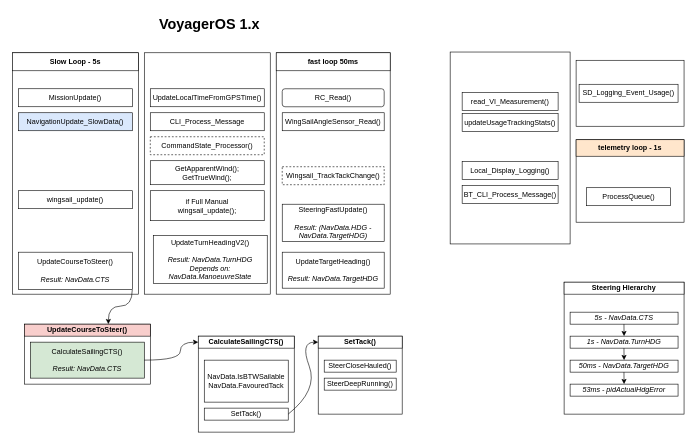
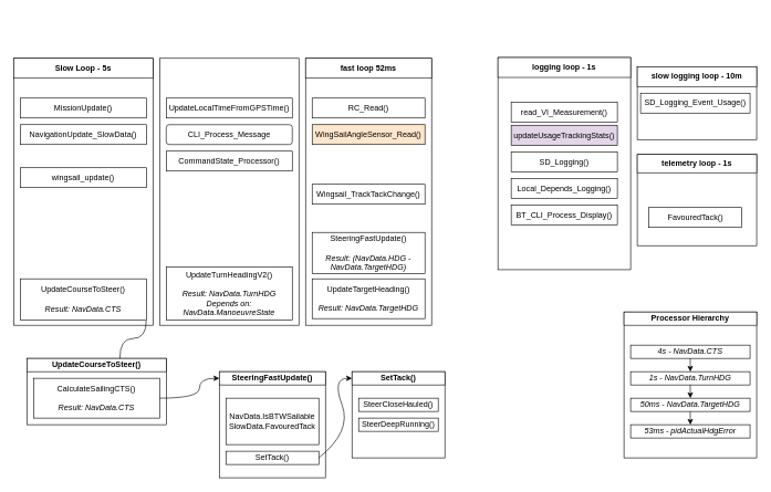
  <mxCell id="0" />
  <mxCell id="1" parent="0" />
  <mxCell id="2" value="" style="rounded=0;whiteSpace=wrap;html=1;" vertex="1" parent="1"><mxGeometry x="530" y="560" width="140" height="130" as="geometry" /></mxCell>
  <mxCell id="3" value="" style="rounded=0;whiteSpace=wrap;html=1;" vertex="1" parent="1"><mxGeometry x="330" y="560" width="160" height="160" as="geometry" /></mxCell>
  <mxCell id="4" value="" style="rounded=0;whiteSpace=wrap;html=1;" vertex="1" parent="1"><mxGeometry x="40" y="540" width="210" height="100" as="geometry" /></mxCell>
  <mxCell id="5" value="" style="rounded=0;whiteSpace=wrap;html=1;" vertex="1" parent="1"><mxGeometry x="940" y="470" width="200" height="220" as="geometry" /></mxCell>
  <mxCell id="6" value="" style="rounded=0;whiteSpace=wrap;html=1;" vertex="1" parent="1"><mxGeometry x="20" y="87.5" width="210" height="402.5" as="geometry" /></mxCell>
  <mxCell id="7" value="" style="rounded=0;whiteSpace=wrap;html=1;" vertex="1" parent="1"><mxGeometry x="240" y="87.5" width="210" height="402.5" as="geometry" /></mxCell>
  <mxCell id="8" value="" style="rounded=0;whiteSpace=wrap;html=1;" vertex="1" parent="1"><mxGeometry x="460" y="87.5" width="190" height="402.5" as="geometry" /></mxCell>
  <mxCell id="9" value="" style="rounded=0;whiteSpace=wrap;html=1;" vertex="1" parent="1"><mxGeometry x="960" y="100" width="180" height="110" as="geometry" /></mxCell>
  <mxCell id="10" value="" style="rounded=0;whiteSpace=wrap;html=1;" vertex="1" parent="1"><mxGeometry x="960" y="232.5" width="180" height="137.5" as="geometry" /></mxCell>
  <mxCell id="11" value="" style="rounded=0;whiteSpace=wrap;html=1;" vertex="1" parent="1"><mxGeometry x="750" y="86.25" width="200" height="320" as="geometry" /></mxCell>
  <mxCell id="12" value="&lt;b&gt;Slow Loop - 5s&lt;/b&gt;" style="rounded=0;whiteSpace=wrap;html=1;" vertex="1" parent="1"><mxGeometry x="20" y="87.5" width="210" height="30" as="geometry" /></mxCell>
- <mxCell id="13" value="&lt;b&gt;fast loop 50ms&lt;/b&gt;" style="rounded=0;whiteSpace=wrap;html=1;" vertex="1" parent="1"><mxGeometry x="460" y="87.5" width="190" height="30" as="geometry" /></mxCell>
- <mxCell id="16" value="&lt;b&gt;telemetry loop - 1s&lt;/b&gt;" style="rounded=0;whiteSpace=wrap;html=1;fillColor=#ffe6cc;" vertex="1" parent="1"><mxGeometry x="960" y="232.5" width="180" height="27.5" as="geometry" /></mxCell>
+ <mxCell id="13" value="&lt;b&gt;fast loop 52ms&lt;/b&gt;" style="rounded=0;whiteSpace=wrap;html=1;" vertex="1" parent="1"><mxGeometry x="460" y="87.5" width="190" height="30" as="geometry" /></mxCell>
+ <mxCell id="14" value="&lt;b&gt;logging loop - 1s&lt;/b&gt;" style="rounded=0;whiteSpace=wrap;html=1;" vertex="1" parent="1"><mxGeometry x="750" y="86.25" width="200" height="30" as="geometry" /></mxCell>
+ <mxCell id="15" value="&lt;b&gt;slow logging loop - 10m&lt;/b&gt;" style="rounded=0;whiteSpace=wrap;html=1;" vertex="1" parent="1"><mxGeometry x="960" y="100" width="180" height="30" as="geometry" /></mxCell>
+ <mxCell id="16" value="&lt;b&gt;telemetry loop - 1s&lt;/b&gt;" style="rounded=0;whiteSpace=wrap;html=1;" vertex="1" parent="1"><mxGeometry x="960" y="232.5" width="180" height="27.5" as="geometry" /></mxCell>
  <mxCell id="17" value="MissionUpdate()" style="rounded=0;whiteSpace=wrap;html=1;" vertex="1" parent="1"><mxGeometry x="30" y="147.5" width="190" height="30" as="geometry" /></mxCell>
- <mxCell id="18" value="NavigationUpdate_SlowData()" style="rounded=0;whiteSpace=wrap;html=1;fillColor=#dae8fc;" vertex="1" parent="1"><mxGeometry x="30" y="187.5" width="190" height="30" as="geometry" /></mxCell>
+ <mxCell id="18" value="NavigationUpdate_SlowData()" style="rounded=0;whiteSpace=wrap;html=1;" vertex="1" parent="1"><mxGeometry x="30" y="187.5" width="190" height="30" as="geometry" /></mxCell>
  <mxCell id="19" value="UpdateCourseToSteer()&lt;br&gt;&lt;br&gt;&lt;i&gt;Result: NavData.CTS&lt;/i&gt;" style="rounded=0;whiteSpace=wrap;html=1;" vertex="1" parent="1"><mxGeometry x="30" y="420" width="190" height="62.5" as="geometry" /></mxCell>
- <mxCell id="20" value="wingsail_update()" style="rounded=0;whiteSpace=wrap;html=1;" vertex="1" parent="1"><mxGeometry x="30" y="317.5" width="190" height="30" as="geometry" /></mxCell>
+ <mxCell id="20" value="wingsail_update()" style="rounded=0;whiteSpace=wrap;html=1;" vertex="1" parent="1"><mxGeometry x="30" y="252.5" width="190" height="30" as="geometry" /></mxCell>
  <mxCell id="21" value="UpdateLocalTimeFromGPSTime()" style="rounded=0;whiteSpace=wrap;html=1;" vertex="1" parent="1"><mxGeometry x="250" y="147.5" width="190" height="30" as="geometry" /></mxCell>
- <mxCell id="22" value="CLI_Process_Message" style="rounded=0;whiteSpace=wrap;html=1;" vertex="1" parent="1"><mxGeometry x="250" y="187.5" width="190" height="30" as="geometry" /></mxCell>
- <mxCell id="23" value="CommandState_Processor()" style="rounded=0;whiteSpace=wrap;html=1;dashed=1;" vertex="1" parent="1"><mxGeometry x="250" y="227.5" width="190" height="30" as="geometry" /></mxCell>
- <mxCell id="24" value="GetApparentWind();&#09;GetTrueWind();" style="rounded=0;whiteSpace=wrap;html=1;" vertex="1" parent="1"><mxGeometry x="250" y="267.5" width="190" height="40" as="geometry" /></mxCell>
- <mxCell id="25" value="if Full Manual &lt;br&gt;wingsail_update();" style="rounded=0;whiteSpace=wrap;html=1;" vertex="1" parent="1"><mxGeometry x="250" y="317.5" width="190" height="50" as="geometry" /></mxCell>
- <mxCell id="26" value="UpdateTurnHeadingV2()&lt;br&gt;&lt;br&gt;&lt;i&gt;Result: NavData.TurnHDG&lt;br&gt;Depends on: NavData.ManoeuvreState&lt;br&gt;&lt;/i&gt;" style="rounded=0;whiteSpace=wrap;html=1;" vertex="1" parent="1"><mxGeometry x="255" y="392.5" width="190" height="80" as="geometry" /></mxCell>
+ <mxCell id="22" value="CLI_Process_Message" style="whiteSpace=wrap;html=1;rounded=1;" vertex="1" parent="1"><mxGeometry x="250" y="187.5" width="190" height="30" as="geometry" /></mxCell>
+ <mxCell id="23" value="CommandState_Processor()" style="rounded=0;whiteSpace=wrap;html=1;" vertex="1" parent="1"><mxGeometry x="250" y="227.5" width="190" height="30" as="geometry" /></mxCell>
+ <mxCell id="26" value="UpdateTurnHeadingV2()&lt;br&gt;&lt;br&gt;&lt;i&gt;Result: NavData.TurnHDG&lt;br&gt;Depends on: NavData.ManoeuvreState&lt;br&gt;&lt;/i&gt;" style="rounded=0;whiteSpace=wrap;html=1;" vertex="1" parent="1"><mxGeometry x="250" y="402.5" width="190" height="80" as="geometry" /></mxCell>
  <mxCell id="27" value="UpdateTargetHeading()&lt;br&gt;&lt;br&gt;&lt;i&gt;Result: NavData.TargetHDG&lt;/i&gt;" style="rounded=0;whiteSpace=wrap;html=1;" vertex="1" parent="1"><mxGeometry x="470" y="420" width="170" height="60" as="geometry" /></mxCell>
- <mxCell id="28" value="RC_Read()" style="whiteSpace=wrap;html=1;rounded=1;" vertex="1" parent="1"><mxGeometry x="470" y="147.5" width="170" height="30" as="geometry" /></mxCell>
- <mxCell id="29" value="SteeringFastUpdate()&lt;br&gt;&lt;br&gt;&lt;i&gt;Result: (NavData.HDG - NavData.TargetHDG)&lt;/i&gt;" style="rounded=0;whiteSpace=wrap;html=1;" vertex="1" parent="1"><mxGeometry x="470" y="340" width="170" height="62.5" as="geometry" /></mxCell>
- <mxCell id="30" value="WingSailAngleSensor_Read()" style="rounded=0;whiteSpace=wrap;html=1;" vertex="1" parent="1"><mxGeometry x="470" y="187.5" width="170" height="30" as="geometry" /></mxCell>
- <mxCell id="31" value="Wingsail_TrackTackChange()" style="rounded=0;whiteSpace=wrap;html=1;dashed=1;" vertex="1" parent="1"><mxGeometry x="470" y="277.5" width="170" height="30" as="geometry" /></mxCell>
+ <mxCell id="28" value="RC_Read()" style="rounded=0;whiteSpace=wrap;html=1;" vertex="1" parent="1"><mxGeometry x="470" y="147.5" width="170" height="30" as="geometry" /></mxCell>
+ <mxCell id="29" value="SteeringFastUpdate()&lt;br&gt;&lt;br&gt;&lt;i&gt;Result: (NavData.HDG - NavData.TargetHDG)&lt;/i&gt;" style="rounded=0;whiteSpace=wrap;html=1;" vertex="1" parent="1"><mxGeometry x="470" y="350" width="170" height="62.5" as="geometry" /></mxCell>
+ <mxCell id="30" value="WingSailAngleSensor_Read()" style="rounded=0;whiteSpace=wrap;html=1;fillColor=#ffe6cc;" vertex="1" parent="1"><mxGeometry x="470" y="187.5" width="170" height="30" as="geometry" /></mxCell>
+ <mxCell id="31" value="Wingsail_TrackTackChange()" style="rounded=0;whiteSpace=wrap;html=1;" vertex="1" parent="1"><mxGeometry x="470" y="277.5" width="170" height="30" as="geometry" /></mxCell>
  <mxCell id="32" value="read_VI_Measurement()" style="rounded=0;whiteSpace=wrap;html=1;" vertex="1" parent="1"><mxGeometry x="770" y="153.75" width="160" height="30" as="geometry" /></mxCell>
- <mxCell id="33" value="updateUsageTrackingStats()" style="rounded=0;whiteSpace=wrap;html=1;" vertex="1" parent="1"><mxGeometry x="770" y="188.75" width="160" height="30" as="geometry" /></mxCell>
- <mxCell id="35" value="Local_Display_Logging()" style="rounded=0;whiteSpace=wrap;html=1;" vertex="1" parent="1"><mxGeometry x="770" y="268.75" width="160" height="30" as="geometry" /></mxCell>
- <mxCell id="36" value="BT_CLI_Process_Message()" style="rounded=0;whiteSpace=wrap;html=1;" vertex="1" parent="1"><mxGeometry x="770" y="308.75" width="160" height="30" as="geometry" /></mxCell>
+ <mxCell id="33" value="updateUsageTrackingStats()" style="rounded=0;whiteSpace=wrap;html=1;fillColor=#e1d5e7;" vertex="1" parent="1"><mxGeometry x="770" y="188.75" width="160" height="30" as="geometry" /></mxCell>
+ <mxCell id="34" value="SD_Logging()" style="rounded=0;whiteSpace=wrap;html=1;" vertex="1" parent="1"><mxGeometry x="770" y="228.75" width="160" height="30" as="geometry" /></mxCell>
+ <mxCell id="35" value="Local_Depends_Logging()" style="rounded=0;whiteSpace=wrap;html=1;" vertex="1" parent="1"><mxGeometry x="770" y="268.75" width="160" height="30" as="geometry" /></mxCell>
+ <mxCell id="36" value="BT_CLI_Process_Display()" style="rounded=0;whiteSpace=wrap;html=1;" vertex="1" parent="1"><mxGeometry x="770" y="308.75" width="160" height="30" as="geometry" /></mxCell>
  <mxCell id="37" value="SD_Logging_Event_Usage()" style="rounded=0;whiteSpace=wrap;html=1;" vertex="1" parent="1"><mxGeometry x="965" y="140" width="165" height="30" as="geometry" /></mxCell>
- <mxCell id="38" value="ProcessQueue()" style="rounded=0;whiteSpace=wrap;html=1;" vertex="1" parent="1"><mxGeometry x="977.5" y="312.5" width="140" height="30" as="geometry" /></mxCell>
- <mxCell id="39" value="&lt;h1&gt;VoyagerOS 1.x&lt;/h1&gt;&lt;p&gt;&lt;br&gt;&lt;/p&gt;" style="text;html=1;strokeColor=none;fillColor=none;spacing=5;spacingTop=-20;whiteSpace=wrap;overflow=hidden;rounded=0;" vertex="1" parent="1"><mxGeometry x="260" y="20" width="190" height="50" as="geometry" /></mxCell>
- <mxCell id="40" value="&lt;b&gt;Steering Hierarchy&lt;/b&gt;" style="rounded=0;whiteSpace=wrap;html=1;" vertex="1" parent="1"><mxGeometry x="940" y="470" width="200" height="20" as="geometry" /></mxCell>
- <mxCell id="41" value="&lt;i&gt;5s - NavData.CTS&lt;/i&gt;" style="rounded=0;whiteSpace=wrap;html=1;" vertex="1" parent="1"><mxGeometry x="950" y="520" width="180" height="20" as="geometry" /></mxCell>
+ <mxCell id="38" value="FavouredTack()" style="rounded=0;whiteSpace=wrap;html=1;" vertex="1" parent="1"><mxGeometry x="977.5" y="312.5" width="140" height="30" as="geometry" /></mxCell>
+ <mxCell id="40" value="&lt;b&gt;Processor Hierarchy&lt;/b&gt;" style="rounded=0;whiteSpace=wrap;html=1;" vertex="1" parent="1"><mxGeometry x="940" y="470" width="200" height="20" as="geometry" /></mxCell>
+ <mxCell id="41" value="&lt;i&gt;4s - NavData.CTS&lt;/i&gt;" style="rounded=0;whiteSpace=wrap;html=1;" vertex="1" parent="1"><mxGeometry x="950" y="520" width="180" height="20" as="geometry" /></mxCell>
  <mxCell id="42" value="&lt;i&gt;1s - NavData.TurnHDG&lt;/i&gt;" style="rounded=0;whiteSpace=wrap;html=1;" vertex="1" parent="1"><mxGeometry x="950" y="560" width="180" height="20" as="geometry" /></mxCell>
  <mxCell id="43" value="&lt;i&gt;50ms - NavData.TargetHDG&lt;br&gt;&lt;/i&gt;" style="rounded=0;whiteSpace=wrap;html=1;" vertex="1" parent="1"><mxGeometry x="950" y="600" width="180" height="20" as="geometry" /></mxCell>
  <mxCell id="44" value="&lt;i&gt;53ms - pidActualHdgError&lt;/i&gt;" style="rounded=0;whiteSpace=wrap;html=1;" vertex="1" parent="1"><mxGeometry x="950" y="640" width="180" height="20" as="geometry" /></mxCell>
  <mxCell id="45" value="" style="endArrow=classic;html=1;entryX=0.5;entryY=0;entryDx=0;entryDy=0;" edge="1" parent="1" target="42"><mxGeometry width="50" height="50" relative="1" as="geometry"><mxPoint x="1039.8" y="540" as="sourcePoint" /><mxPoint x="1040" y="550" as="targetPoint" /></mxGeometry></mxCell>
  <mxCell id="46" value="" style="endArrow=classic;html=1;entryX=0.5;entryY=0;entryDx=0;entryDy=0;" edge="1" parent="1"><mxGeometry width="50" height="50" relative="1" as="geometry"><mxPoint x="1039.8" y="580" as="sourcePoint" /><mxPoint x="1040" y="600" as="targetPoint" /></mxGeometry></mxCell>
  <mxCell id="47" value="" style="endArrow=classic;html=1;entryX=0.5;entryY=0;entryDx=0;entryDy=0;" edge="1" parent="1"><mxGeometry width="50" height="50" relative="1" as="geometry"><mxPoint x="1039.8" y="620" as="sourcePoint" /><mxPoint x="1040" y="640" as="targetPoint" /></mxGeometry></mxCell>
- <mxCell id="48" value="&lt;b&gt;UpdateCourseToSteer()&lt;/b&gt;" style="rounded=0;whiteSpace=wrap;html=1;fillColor=#f8cecc;" vertex="1" parent="1"><mxGeometry x="40" y="540" width="210" height="20" as="geometry" /></mxCell>
- <mxCell id="49" value="CalculateSailingCTS()&lt;br&gt;&lt;br&gt;&lt;i&gt;Result: NavData.CTS&lt;/i&gt;" style="rounded=0;whiteSpace=wrap;html=1;fillColor=#d5e8d4;" vertex="1" parent="1"><mxGeometry x="50" y="570" width="190" height="60" as="geometry" /></mxCell>
- <mxCell id="50" value="&lt;b&gt;CalculateSailingCTS()&lt;/b&gt;" style="rounded=0;whiteSpace=wrap;html=1;" vertex="1" parent="1"><mxGeometry x="330" y="560" width="160" height="20" as="geometry" /></mxCell>
- <mxCell id="51" value="NavData.IsBTWSailable&lt;br&gt;NavData.FavouredTack" style="rounded=0;whiteSpace=wrap;html=1;" vertex="1" parent="1"><mxGeometry x="340" y="600" width="140" height="70" as="geometry" /></mxCell>
+ <mxCell id="48" value="&lt;b&gt;UpdateCourseToSteer()&lt;/b&gt;" style="rounded=0;whiteSpace=wrap;html=1;" vertex="1" parent="1"><mxGeometry x="40" y="540" width="210" height="20" as="geometry" /></mxCell>
+ <mxCell id="49" value="CalculateSailingCTS()&lt;br&gt;&lt;br&gt;&lt;i&gt;Result: NavData.CTS&lt;/i&gt;" style="rounded=0;whiteSpace=wrap;html=1;" vertex="1" parent="1"><mxGeometry x="50" y="570" width="190" height="60" as="geometry" /></mxCell>
+ <mxCell id="50" value="&lt;b&gt;SteeringFastUpdate()&lt;/b&gt;" style="rounded=0;whiteSpace=wrap;html=1;" vertex="1" parent="1"><mxGeometry x="330" y="560" width="160" height="20" as="geometry" /></mxCell>
+ <mxCell id="51" value="NavData.IsBTWSailable&lt;br&gt;SlowData.FavouredTack" style="rounded=0;whiteSpace=wrap;html=1;" vertex="1" parent="1"><mxGeometry x="340" y="600" width="140" height="70" as="geometry" /></mxCell>
  <mxCell id="52" value="SetTack()" style="rounded=0;whiteSpace=wrap;html=1;" vertex="1" parent="1"><mxGeometry x="340" y="680" width="140" height="20" as="geometry" /></mxCell>
- <mxCell id="53" value="" style="curved=1;endArrow=classic;html=1;exitX=1;exitY=1;exitDx=0;exitDy=0;entryX=0.667;entryY=0;entryDx=0;entryDy=0;entryPerimeter=0;" edge="1" parent="1" source="19" target="48"><mxGeometry width="50" height="50" relative="1" as="geometry"><mxPoint x="270" y="530" as="sourcePoint" /><mxPoint x="350" y="630" as="targetPoint" /><Array as="points"><mxPoint x="220" y="510" /><mxPoint x="180" y="510" /></Array></mxGeometry></mxCell>
+ <mxCell id="53" value="" style="curved=1;endArrow=none;html=1;exitX=1;exitY=1;exitDx=0;exitDy=0;entryX=0.667;entryY=0;entryDx=0;entryDy=0;entryPerimeter=0;" edge="1" parent="1" source="19" target="48"><mxGeometry width="50" height="50" relative="1" as="geometry"><mxPoint x="270" y="530" as="sourcePoint" /><mxPoint x="350" y="630" as="targetPoint" /><Array as="points"><mxPoint x="220" y="510" /><mxPoint x="180" y="510" /></Array></mxGeometry></mxCell>
  <mxCell id="54" value="" style="curved=1;endArrow=classic;html=1;entryX=0;entryY=0.5;entryDx=0;entryDy=0;" edge="1" parent="1" target="50"><mxGeometry width="50" height="50" relative="1" as="geometry"><mxPoint x="240" y="600" as="sourcePoint" /><mxPoint x="290" y="550" as="targetPoint" /><Array as="points"><mxPoint x="300" y="600" /><mxPoint x="300" y="570" /></Array></mxGeometry></mxCell>
  <mxCell id="55" value="&lt;b&gt;SetTack()&lt;/b&gt;" style="rounded=0;whiteSpace=wrap;html=1;" vertex="1" parent="1"><mxGeometry x="530" y="560" width="140" height="20" as="geometry" /></mxCell>
  <mxCell id="56" value="SteerCloseHauled()" style="rounded=0;whiteSpace=wrap;html=1;" vertex="1" parent="1"><mxGeometry x="540" y="600" width="120" height="20" as="geometry" /></mxCell>
  <mxCell id="57" value="SteerDeepRunning()" style="rounded=0;whiteSpace=wrap;html=1;" vertex="1" parent="1"><mxGeometry x="540" y="630" width="120" height="20" as="geometry" /></mxCell>
  <mxCell id="58" value="" style="curved=1;endArrow=classic;html=1;entryX=0;entryY=0.5;entryDx=0;entryDy=0;" edge="1" parent="1" target="55"><mxGeometry width="50" height="50" relative="1" as="geometry"><mxPoint x="480" y="690" as="sourcePoint" /><mxPoint x="530" y="640" as="targetPoint" /><Array as="points"><mxPoint x="530" y="650" /><mxPoint x="500" y="570" /></Array></mxGeometry></mxCell>
